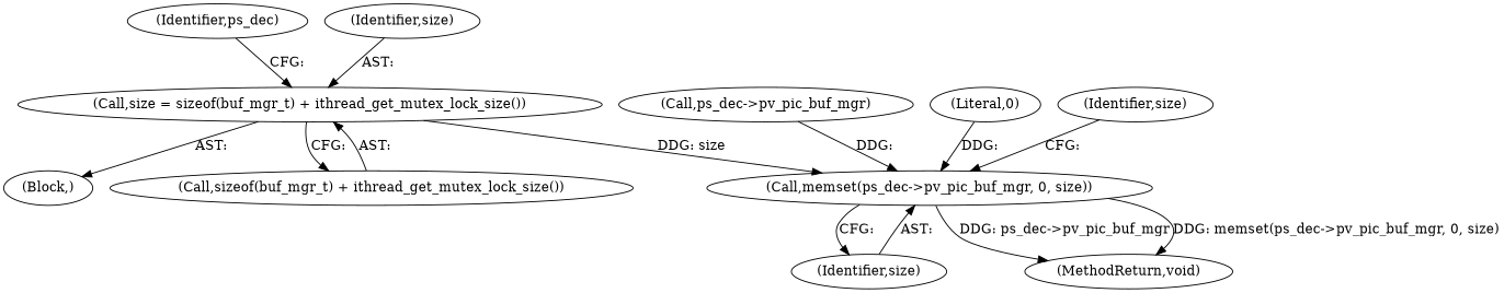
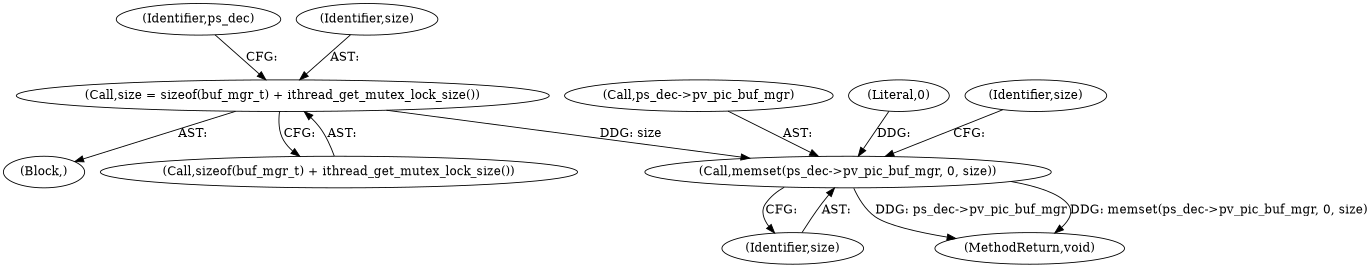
  digraph {
    n1 [label="(Call,memset(ps_dec->pv_pic_buf_mgr, 0, size))"]
    n2 [label="(Identifier,size)"]
    n3 [label="(MethodReturn,void)"]
    n4 [label="(Block,)"]
    n5 [label="(Call,size = sizeof(buf_mgr_t) + ithread_get_mutex_lock_size())"]
    n6 [label="(Call,sizeof(buf_mgr_t) + ithread_get_mutex_lock_size())"]
    n7 [label="(Call,ps_dec->pv_pic_buf_mgr)"]
    n8 [label="(Literal,0)"]
    n9 [label="(Identifier,ps_dec)"]
    n10 [label="(Identifier,size)"]
    n11 [label="(Identifier,size)"]
    n1 -> n2 [label="CFG: "]
    n1 -> n3 [label="DDG: ps_dec->pv_pic_buf_mgr"]
    n1 -> n3 [label="DDG: memset(ps_dec->pv_pic_buf_mgr, 0, size)"]
    n2 -> n1 [label="AST: "]
    n5 -> n1 [label="DDG: size"]
    n5 -> n4 [label="AST: "]
    n5 -> n6 [label="CFG: "]
    n6 -> n5 [label="AST: "]
-   n7 -> n1 [label="DDG: "]
+   n7 -> n1 [label="AST: "]
    n8 -> n1 [label="DDG: "]
    n9 -> n5 [label="CFG: "]
    n10 -> n1 [label="CFG: "]
    n11 -> n5 [label="AST: "]
  }
